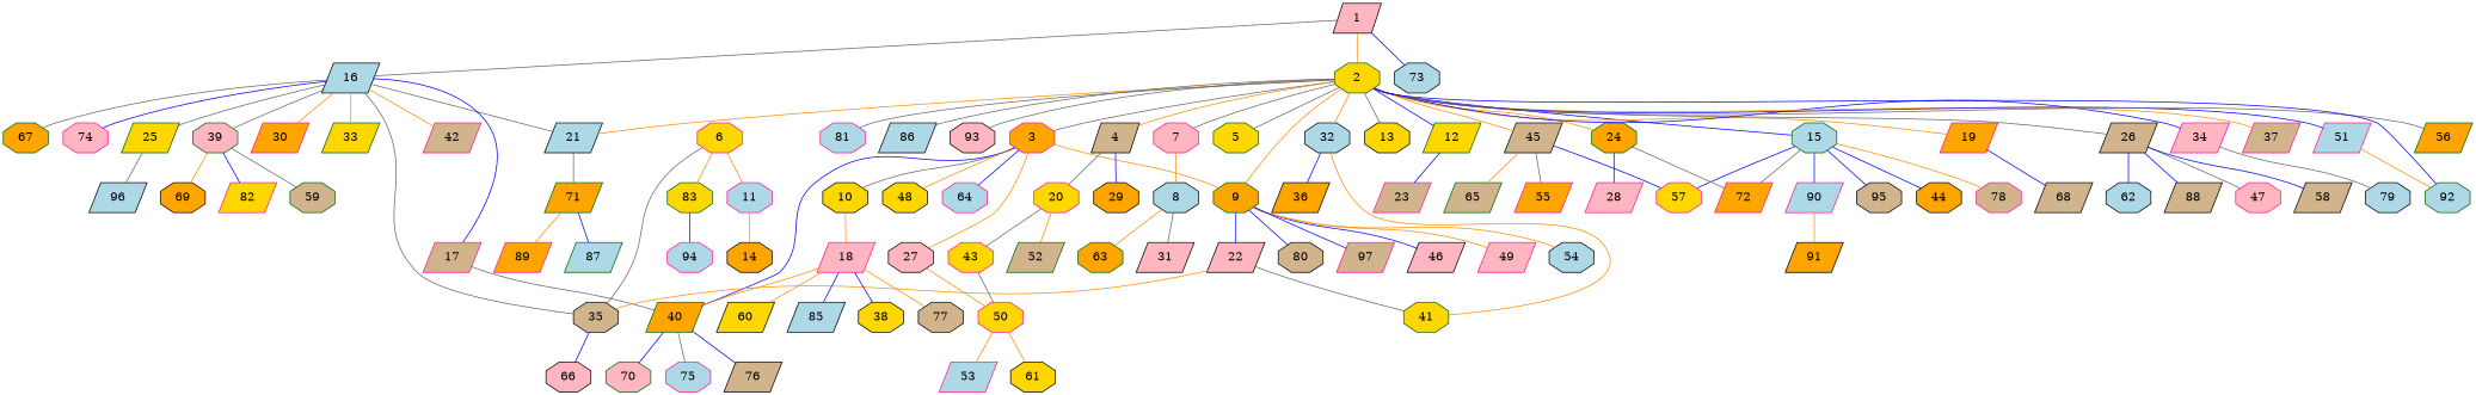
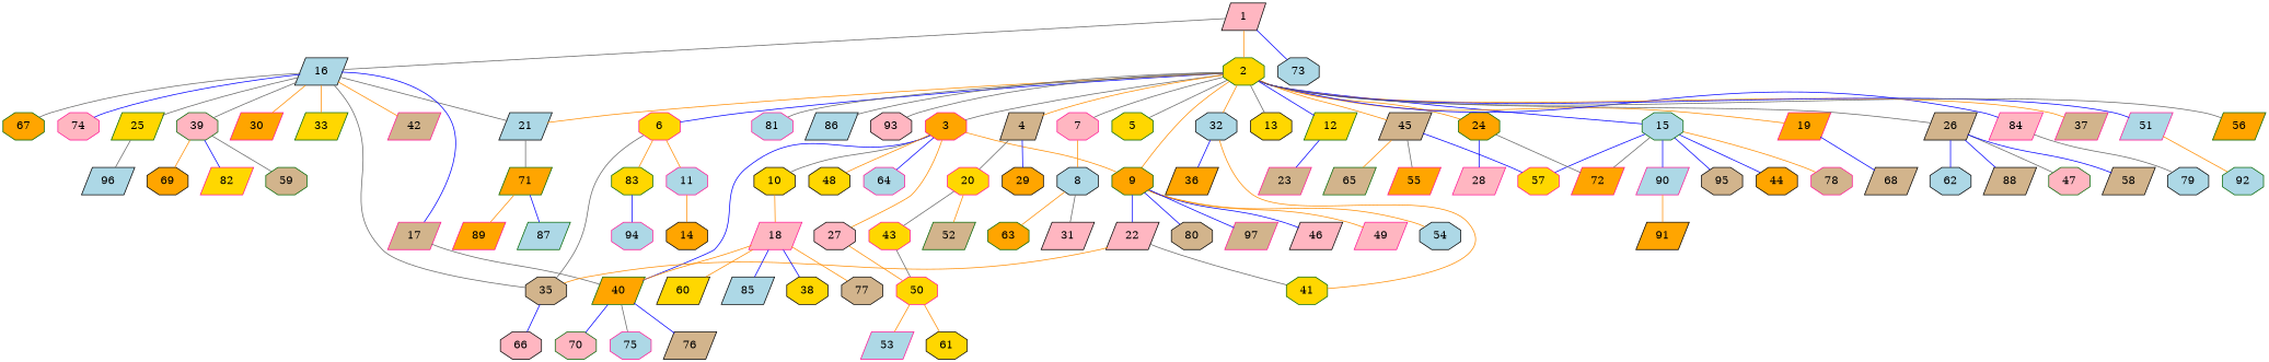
  graph {
    node [color=black fillcolor=lightblue shape=octagon style=filled]
    edge [color=darkorange]
    1 [fillcolor=lightpink shape=parallelogram]
    2 [color=darkgreen fillcolor=gold]
    16 [shape=parallelogram]
    73
    3 [color=deeppink fillcolor=orange]
    4 [fillcolor=tan shape=parallelogram]
    5 [color=darkgreen fillcolor=gold]
    6 [color=deeppink fillcolor=gold]
    7 [color=deeppink fillcolor=lightpink]
    9 [color=darkgreen fillcolor=orange]
    12 [color=darkgreen fillcolor=gold shape=parallelogram]
    13 [fillcolor=gold]
    15 [color=darkgreen]
    19 [color=deeppink fillcolor=orange shape=parallelogram]
    21 [shape=parallelogram]
    24 [color=darkgreen fillcolor=orange]
    26 [fillcolor=tan shape=parallelogram]
    32
-   34 [color=deeppink fillcolor=lightpink shape=parallelogram]
+   34 [color=deeppink fillcolor=lightpink shape=parallelogram label=84]
    37 [color=deeppink fillcolor=tan shape=parallelogram]
    45 [fillcolor=tan shape=parallelogram]
    51 [color=deeppink shape=parallelogram]
    56 [color=darkgreen fillcolor=orange shape=parallelogram]
    81 [color=deeppink]
    86 [shape=parallelogram]
    93 [fillcolor=lightpink]
    35 [fillcolor=tan]
    17 [color=deeppink fillcolor=tan shape=parallelogram]
    25 [color=darkgreen fillcolor=gold shape=parallelogram]
    30 [color=deeppink fillcolor=orange shape=parallelogram]
    33 [color=darkgreen fillcolor=gold shape=parallelogram]
    39 [color=darkgreen fillcolor=lightpink]
    42 [color=deeppink fillcolor=tan shape=parallelogram]
    67 [color=darkgreen fillcolor=orange]
    74 [color=deeppink fillcolor=lightpink]
    10 [fillcolor=gold]
    27 [fillcolor=lightpink]
    40 [color=darkgreen fillcolor=orange shape=parallelogram]
    48 [fillcolor=gold]
    64 [color=deeppink]
    20 [color=deeppink fillcolor=gold]
    29 [fillcolor=orange]
    11 [color=deeppink]
    83 [color=darkgreen fillcolor=gold]
    8
    22 [fillcolor=lightpink shape=parallelogram]
    46 [fillcolor=lightpink shape=parallelogram]
    49 [color=deeppink fillcolor=lightpink shape=parallelogram]
    54
    80 [fillcolor=tan]
    97 [color=deeppink fillcolor=tan shape=parallelogram]
    23 [color=deeppink fillcolor=tan shape=parallelogram]
    44 [fillcolor=orange]
    57 [color=deeppink fillcolor=gold]
    72 [color=deeppink fillcolor=orange shape=parallelogram]
    78 [color=deeppink fillcolor=tan]
    90 [color=deeppink shape=parallelogram]
    95 [fillcolor=tan]
    68 [fillcolor=tan shape=parallelogram]
    71 [color=darkgreen fillcolor=orange shape=parallelogram]
    28 [color=deeppink fillcolor=lightpink shape=parallelogram]
-   47 [color=deeppink fillcolor=lightpink]
+   47 [color=darkgreen fillcolor=lightpink]
    58 [fillcolor=tan shape=parallelogram]
    62
    88 [fillcolor=tan shape=parallelogram]
    41 [color=darkgreen fillcolor=gold]
    36 [fillcolor=orange shape=parallelogram]
    79
    55 [color=deeppink fillcolor=orange shape=parallelogram]
    65 [color=darkgreen fillcolor=tan shape=parallelogram]
    92 [color=darkgreen]
    18 [color=deeppink fillcolor=lightpink shape=parallelogram]
    50 [color=deeppink fillcolor=gold]
    70 [color=darkgreen fillcolor=lightpink]
    75 [color=deeppink]
    76 [fillcolor=tan shape=parallelogram]
    43 [color=deeppink fillcolor=gold]
    52 [color=darkgreen fillcolor=tan shape=parallelogram]
    14 [fillcolor=orange]
    66 [fillcolor=lightpink]
    94 [color=deeppink]
    31 [fillcolor=lightpink shape=parallelogram]
    63 [color=darkgreen fillcolor=orange]
    38 [fillcolor=gold]
    60 [fillcolor=gold shape=parallelogram]
    77 [fillcolor=tan]
    85 [shape=parallelogram]
    91 [fillcolor=orange shape=parallelogram]
    96 [shape=parallelogram]
    59 [color=darkgreen fillcolor=tan]
    69 [fillcolor=orange]
    82 [color=deeppink fillcolor=gold shape=parallelogram]
    87 [color=darkgreen shape=parallelogram]
    89 [color=deeppink fillcolor=orange shape=parallelogram]
    53 [color=deeppink shape=parallelogram]
    61 [fillcolor=gold]
    1 -- 2
    1 -- 16 [color=gray40]
    1 -- 73 [color=blue]
    2 -- 3 [color=gray40]
    2 -- 4
    2 -- 5 [color=gray40]
-   2 -- 92 [color=blue]
+   2 -- 6 [color=blue]
    2 -- 7 [color=gray40]
    2 -- 9
    2 -- 12 [color=blue]
    2 -- 13 [color=gray40]
    2 -- 15 [color=blue]
    2 -- 19
    2 -- 21
    2 -- 24
    2 -- 26 [color=gray40]
    2 -- 32
    2 -- 34 [color=blue]
    2 -- 37
    2 -- 45
    2 -- 51 [color=blue]
    2 -- 56 [color=gray40]
    2 -- 81 [color=gray40]
    2 -- 86 [color=gray40]
    2 -- 93 [color=gray40]
    16 -- 21 [color=gray40]
    16 -- 35 [color=gray40]
    16 -- 17 [color=blue]
    16 -- 25 [color=gray40]
    16 -- 30
    16 -- 33
    16 -- 39 [color=gray40]
    16 -- 42
    16 -- 67 [color=gray40]
    16 -- 74 [color=blue]
    3 -- 9
    3 -- 10 [color=gray40]
    3 -- 27
    3 -- 40 [color=blue]
    3 -- 48
    3 -- 64 [color=blue]
    4 -- 20 [color=gray40]
    4 -- 29 [color=blue]
    6 -- 35 [color=gray40]
    6 -- 11
    6 -- 83
    7 -- 8
    9 -- 22 [color=blue]
    9 -- 46 [color=blue]
    9 -- 49
    9 -- 54
    9 -- 80 [color=blue]
    9 -- 97 [color=blue]
    12 -- 23 [color=blue]
    15 -- 44 [color=blue]
    15 -- 57 [color=blue]
    15 -- 72 [color=gray40]
    15 -- 78
    15 -- 90 [color=blue]
    15 -- 95 [color=blue]
    19 -- 68 [color=blue]
    21 -- 71 [color=gray40]
    24 -- 72 [color=gray40]
    24 -- 28 [color=blue]
    26 -- 47 [color=gray40]
    26 -- 58 [color=blue]
    26 -- 62 [color=blue]
    26 -- 88 [color=blue]
    32 -- 41
    32 -- 36 [color=blue]
    34 -- 79 [color=gray40]
    45 -- 57 [color=blue]
    45 -- 55 [color=gray40]
    45 -- 65
    51 -- 92
    35 -- 66 [color=blue]
    17 -- 40 [color=gray40]
    25 -- 96 [color=gray40]
    39 -- 59 [color=gray40]
    39 -- 69
    39 -- 82 [color=blue]
    10 -- 18
    27 -- 50
    40 -- 70 [color=blue]
    40 -- 75 [color=gray40]
    40 -- 76 [color=blue]
    20 -- 43 [color=gray40]
    20 -- 52
    11 -- 14
    83 -- 94 [color=blue]
    8 -- 31 [color=gray40]
    8 -- 63
    22 -- 35
    22 -- 41 [color=gray40]
    90 -- 91
    71 -- 87 [color=blue]
    71 -- 89
    18 -- 40
    18 -- 38 [color=blue]
    18 -- 60
    18 -- 77
    18 -- 85 [color=blue]
    50 -- 53
    50 -- 61
    43 -- 50 [color=gray40]
  }
